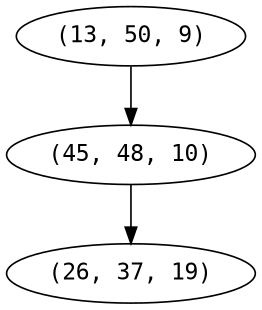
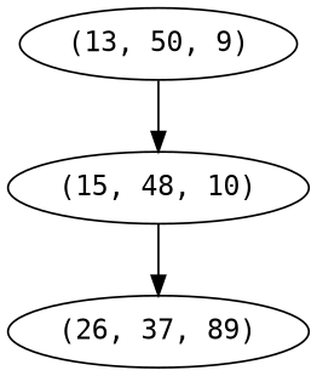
  digraph {
    fontname="DejaVu Sans Mono"
    node [fontname="DejaVu Sans Mono"]
    edge [fontname="DejaVu Sans Mono"]
    "(13, 50, 9)"
-   "(15, 48, 10)" [label="(45, 48, 10)"]
-   "(26, 37, 19)"
+   "(15, 48, 10)"
+   "(26, 37, 19)" [label="(26, 37, 89)"]
    "(13, 50, 9)" -> "(15, 48, 10)"
    "(15, 48, 10)" -> "(26, 37, 19)"
  }
